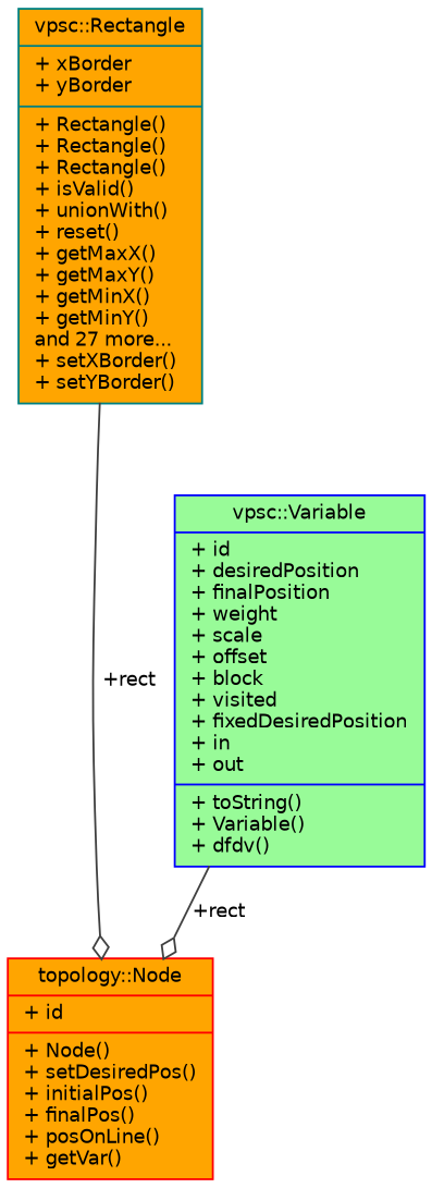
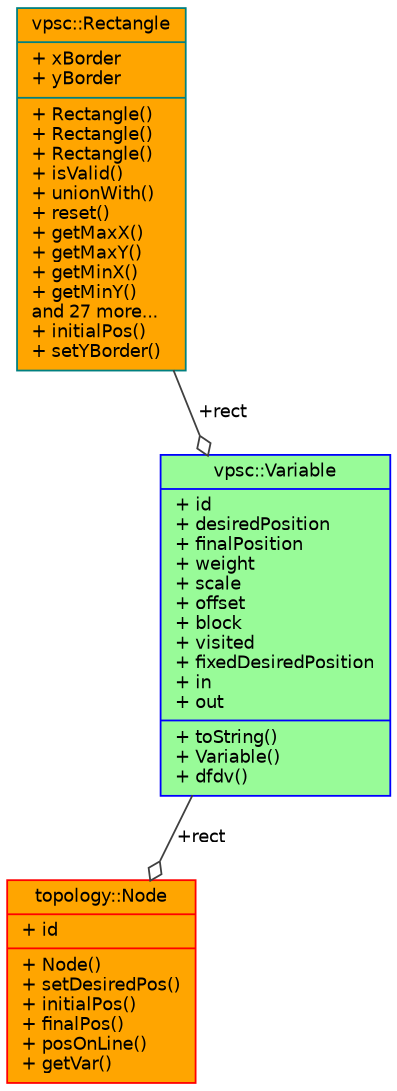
  digraph {
    node [fillcolor=orange fontname=Helvetica fontsize=10 shape=record style=filled]
    edge [arrowhead=odiamond color=grey25 fontname=Helvetica fontsize=10 labelfontname=Helvetica labelfontsize=10 style=solid]
    n1 [color=red fontcolor=black height=0.2 label="{topology::Node\n|+ id\l|+ Node()\l+ setDesiredPos()\l+ initialPos()\l+ finalPos()\l+ posOnLine()\l+ getVar()\l}" width=0.4]
-   n2 [color=teal height=0.2 label="{vpsc::Rectangle\n|+ xBorder\l+ yBorder\l|+ Rectangle()\l+ Rectangle()\l+ Rectangle()\l+ isValid()\l+ unionWith()\l+ reset()\l+ getMaxX()\l+ getMaxY()\l+ getMinX()\l+ getMinY()\land 27 more...\l+ setXBorder()\l+ setYBorder()\l}" width=0.4]
+   n2 [color=teal height=0.2 label="{vpsc::Rectangle\n|+ xBorder\l+ yBorder\l|+ Rectangle()\l+ Rectangle()\l+ Rectangle()\l+ isValid()\l+ unionWith()\l+ reset()\l+ getMaxX()\l+ getMaxY()\l+ getMinX()\l+ getMinY()\land 27 more...\l+ initialPos()\l+ setYBorder()\l}" width=0.4]
    n3 [color=blue fillcolor=palegreen height=0.2 label="{vpsc::Variable\n|+ id\l+ desiredPosition\l+ finalPosition\l+ weight\l+ scale\l+ offset\l+ block\l+ visited\l+ fixedDesiredPosition\l+ in\l+ out\l|+ toString()\l+ Variable()\l+ dfdv()\l}" width=0.4]
-   n2 -> n1 [label=" +rect"]
+   n2 -> n3 [label=" +rect"]
    n3 -> n1 [label=" +rect"]
  }
